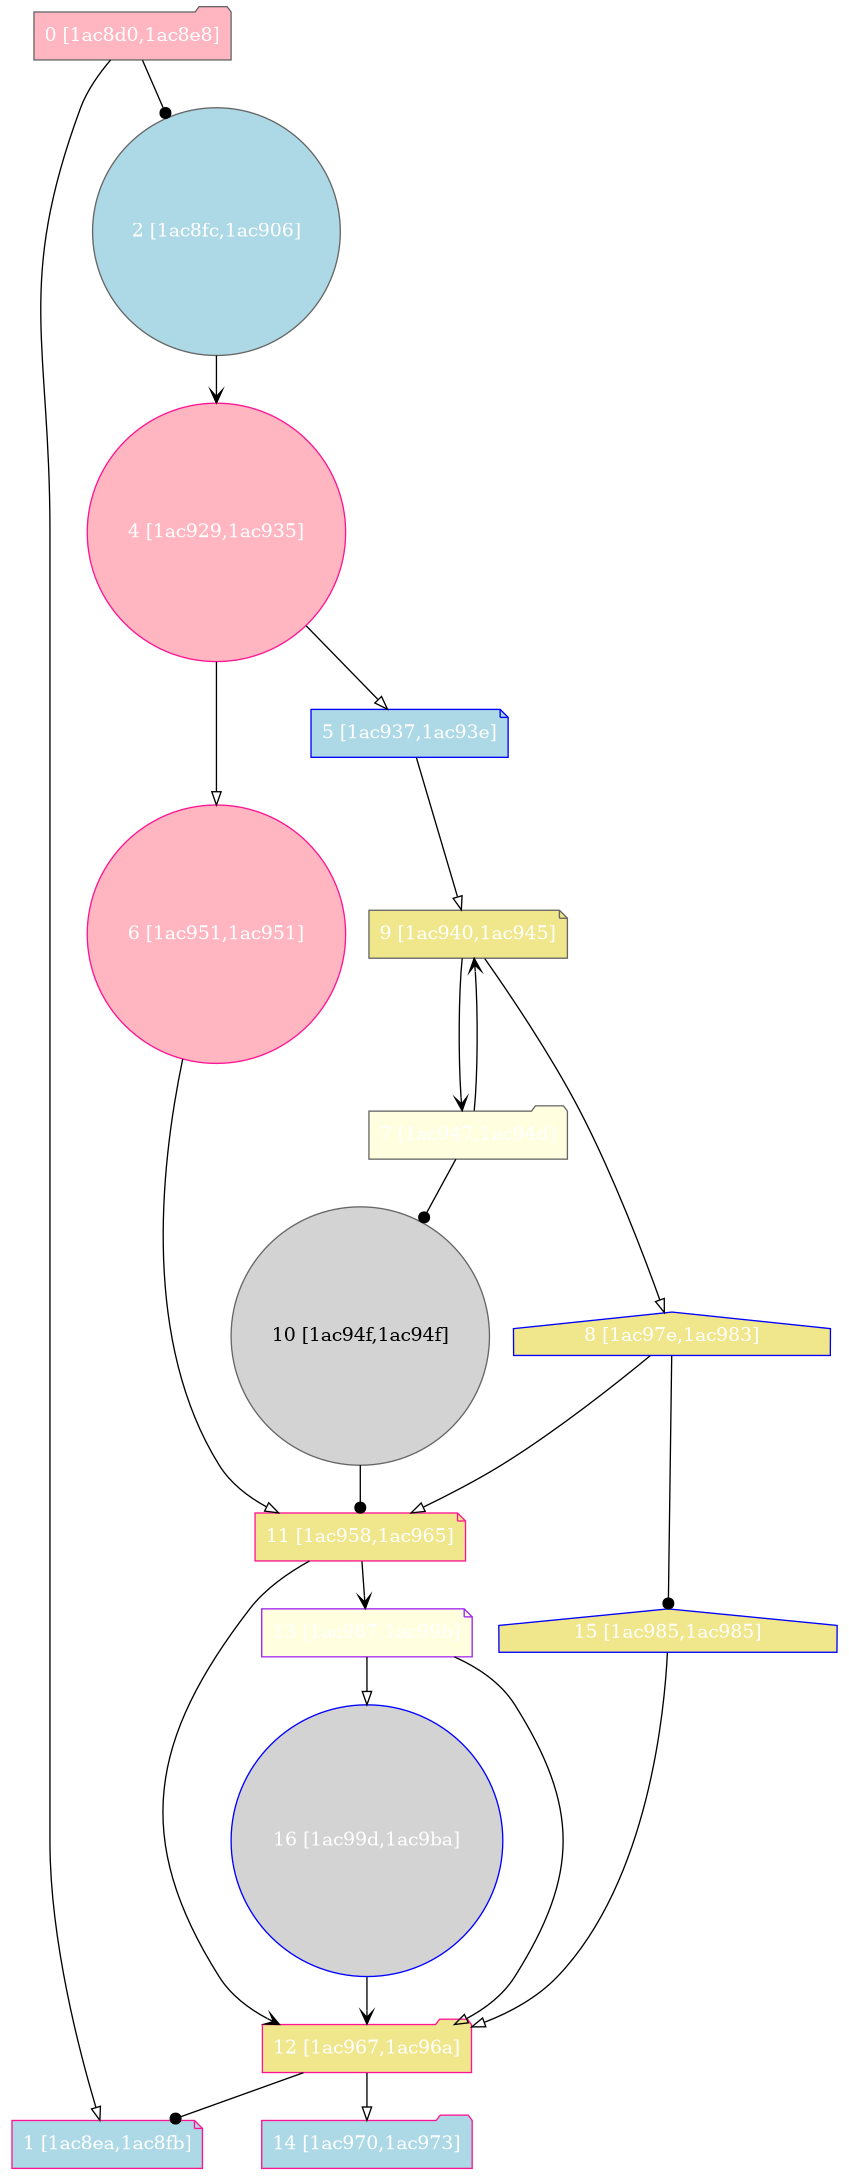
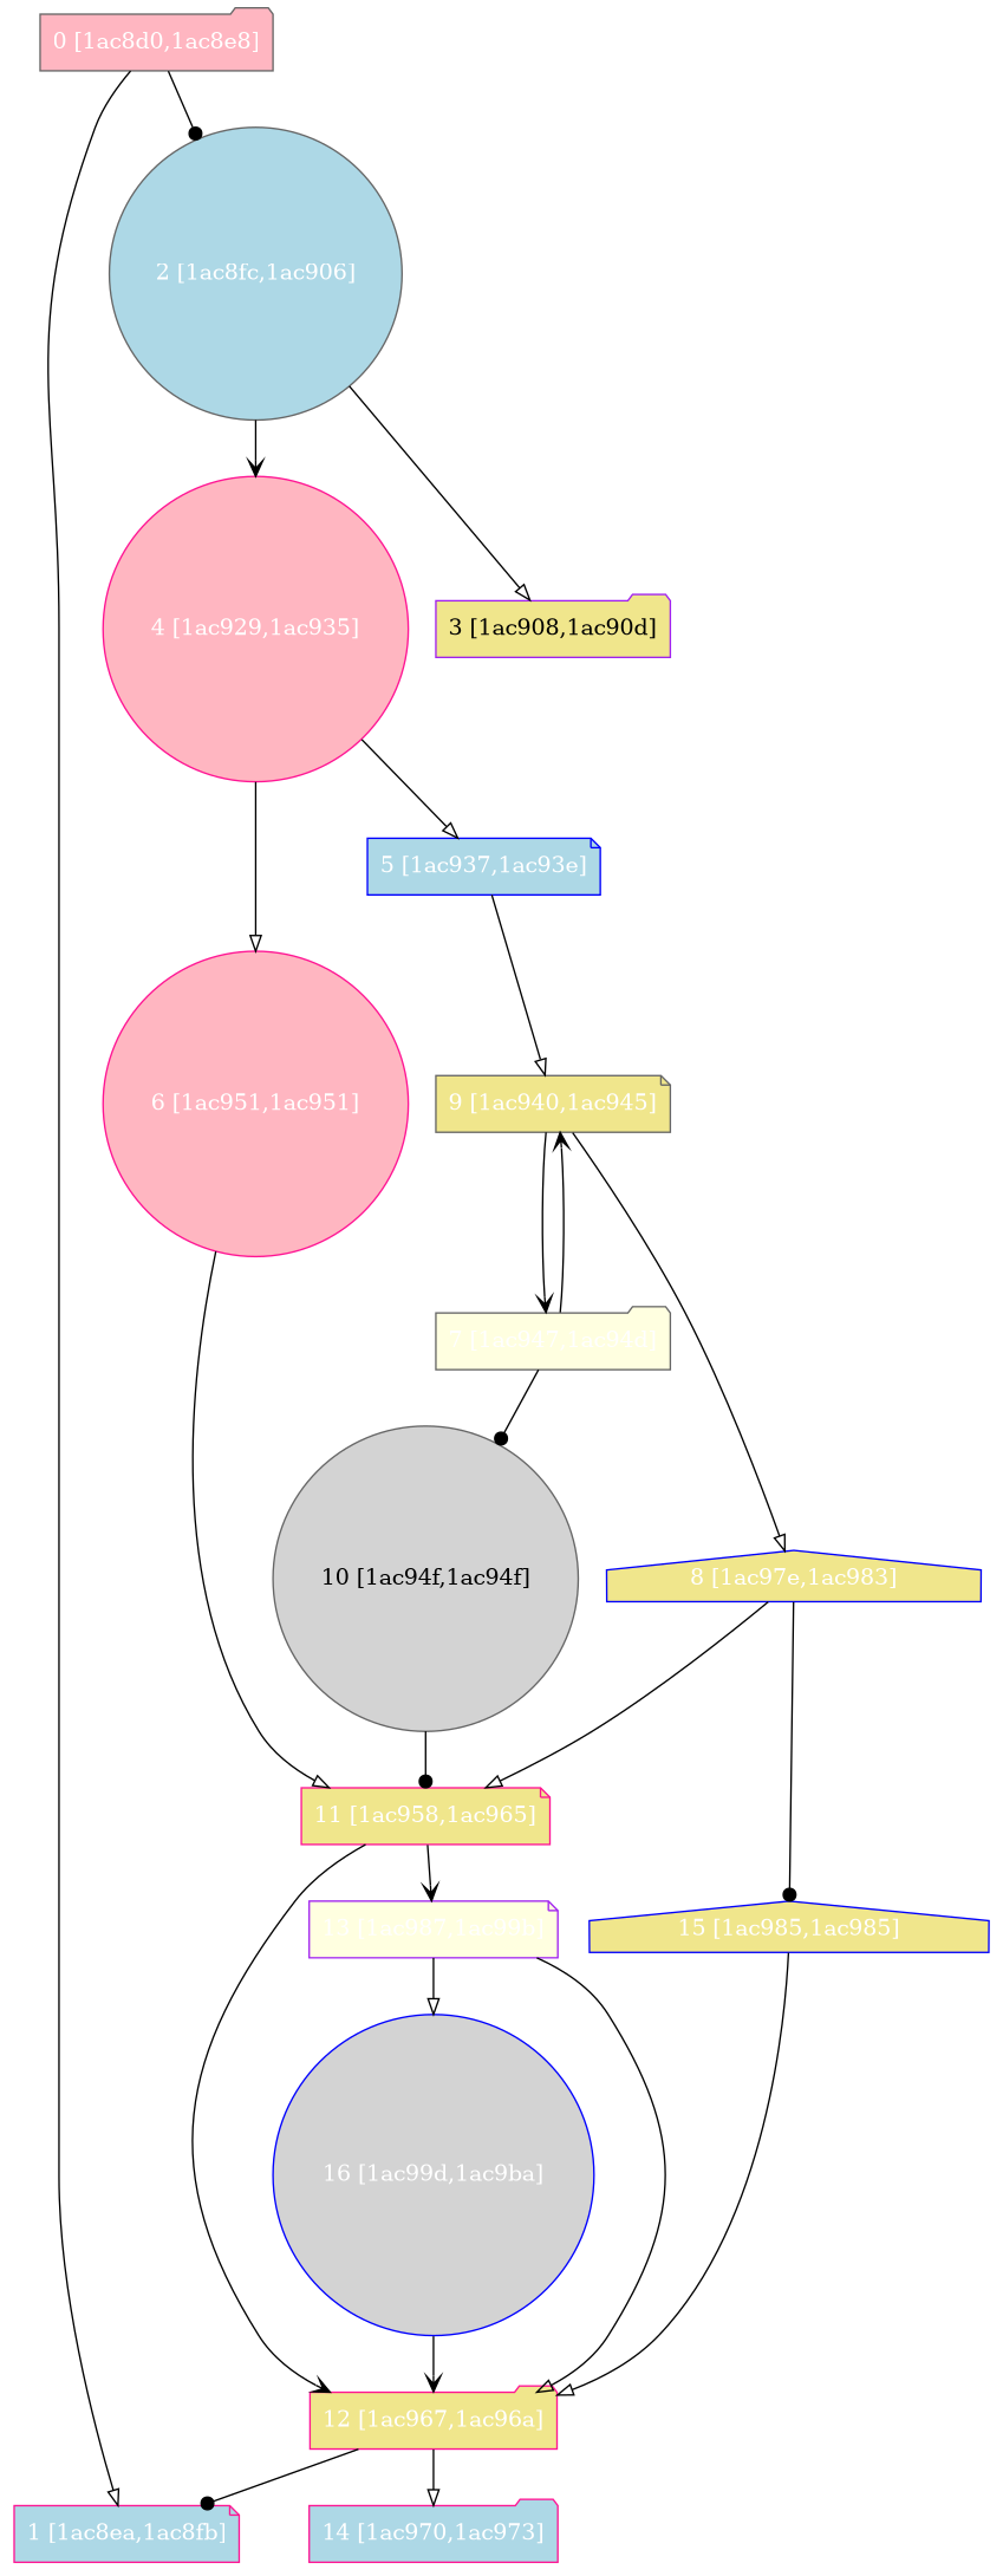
  digraph {
    node [fillcolor=khaki fontcolor="#ffffff" shape=folder style=filled color=deeppink]
    edge [arrowhead=onormal]
    n1 [fillcolor=lightpink label="0 [1ac8d0,1ac8e8]" color=gray40]
    n2 [fillcolor=lightblue label="1 [1ac8ea,1ac8fb]" shape=note]
    n3 [fillcolor=lightblue label="2 [1ac8fc,1ac906]" shape=circle color=gray40]
+   n4 [fontcolor="#000000" label="3 [1ac908,1ac90d]" color=purple]
    n5 [fillcolor=lightpink label="4 [1ac929,1ac935]" shape=circle]
    n6 [fillcolor=lightblue label="5 [1ac937,1ac93e]" shape=note color=blue]
    n7 [fillcolor=lightpink label="6 [1ac951,1ac951]" shape=circle]
    n8 [label="9 [1ac940,1ac945]" shape=note color=gray40]
    n9 [label="11 [1ac958,1ac965]" shape=note]
    n10 [fillcolor=lightyellow label="7 [1ac947,1ac94d]" color=gray40]
    n11 [fillcolor=lightgrey fontcolor="#000000" label="10 [1ac94f,1ac94f]" shape=circle color=gray40]
    n12 [label="8 [1ac97e,1ac983]" shape=house color=blue]
    n13 [label="15 [1ac985,1ac985]" shape=house color=blue]
    n14 [label="12 [1ac967,1ac96a]"]
    n15 [fillcolor=lightyellow label="13 [1ac987,1ac99b]" shape=note color=purple]
    n16 [fillcolor=lightblue label="14 [1ac970,1ac973]"]
    n17 [fillcolor=lightgrey label="16 [1ac99d,1ac9ba]" shape=circle color=blue]
    n1 -> n2
    n1 -> n3 [arrowhead=dot]
+   n3 -> n4
    n3 -> n5 [arrowhead=vee]
    n5 -> n6
    n5 -> n7
    n6 -> n8
    n7 -> n9
    n8 -> n10 [arrowhead=vee]
    n8 -> n12
    n9 -> n14 [arrowhead=vee]
    n9 -> n15 [arrowhead=vee]
    n10 -> n8 [arrowhead=vee]
    n10 -> n11 [arrowhead=dot]
    n11 -> n9 [arrowhead=dot]
    n12 -> n9
    n12 -> n13 [arrowhead=dot]
    n13 -> n14
    n14 -> n2 [arrowhead=dot]
    n14 -> n16
    n15 -> n14
    n15 -> n17
    n17 -> n14 [arrowhead=vee]
  }
